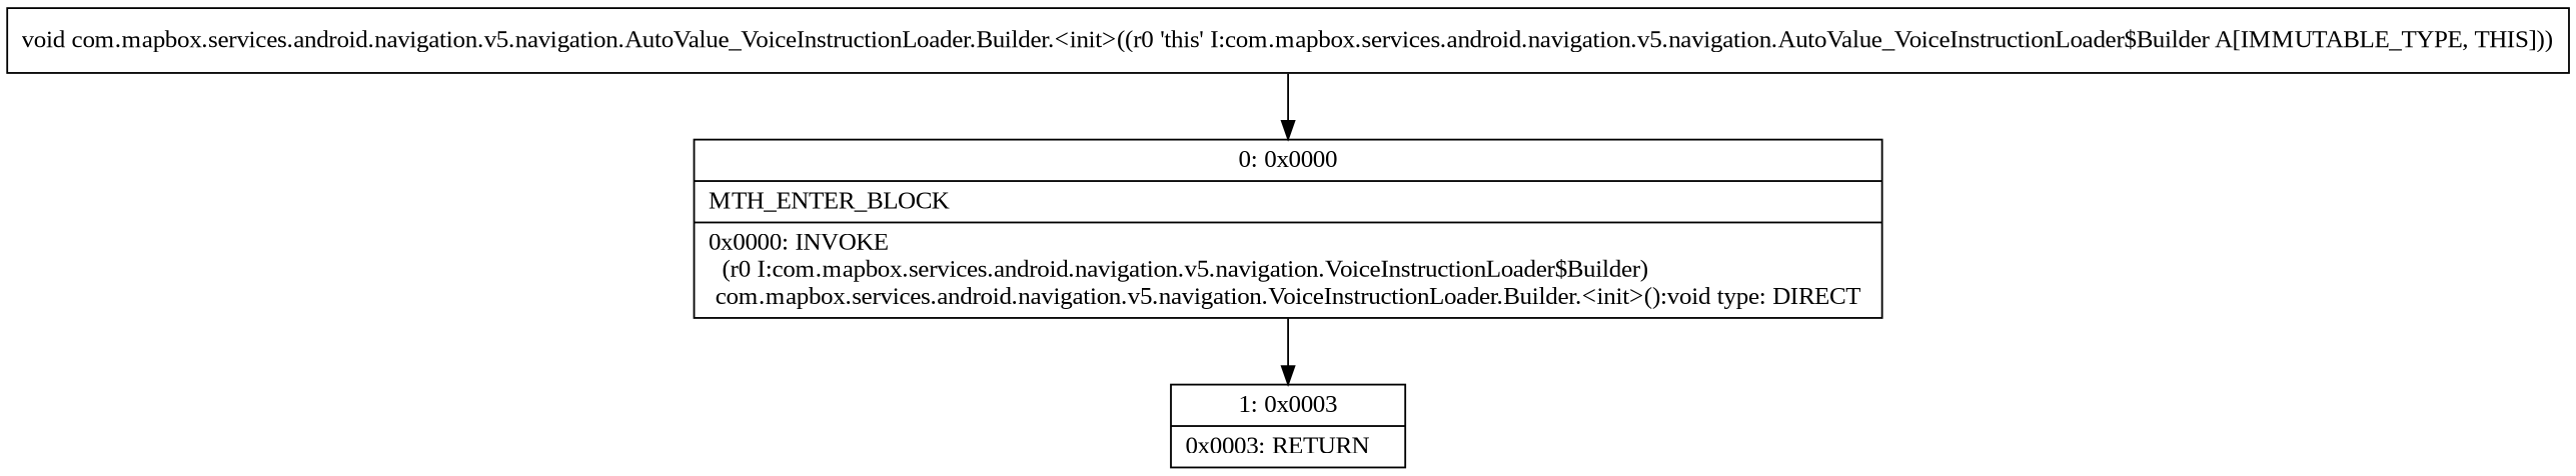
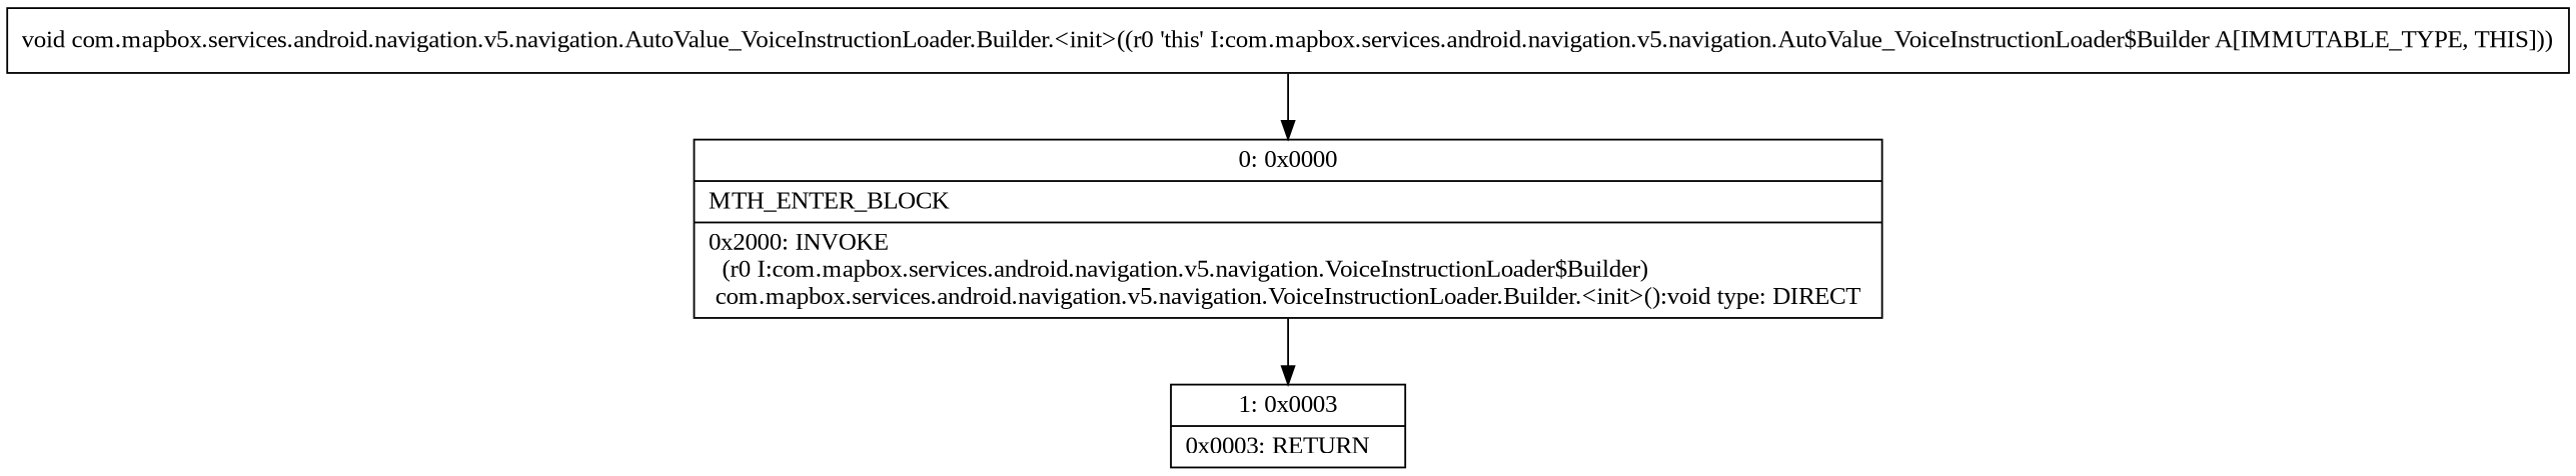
  digraph {
    fontname="Liberation Serif"
    node [shape=record fontname="Liberation Serif"]
    edge [fontname="Liberation Serif"]
-   n1 [label="{0\:\ 0x0000|MTH_ENTER_BLOCK\l|0x0000: INVOKE  \l  (r0 I:com.mapbox.services.android.navigation.v5.navigation.VoiceInstructionLoader$Builder)\l com.mapbox.services.android.navigation.v5.navigation.VoiceInstructionLoader.Builder.\<init\>():void type: DIRECT \l}"]
+   n1 [label="{0\:\ 0x0000|MTH_ENTER_BLOCK\l|0x2000: INVOKE  \l  (r0 I:com.mapbox.services.android.navigation.v5.navigation.VoiceInstructionLoader$Builder)\l com.mapbox.services.android.navigation.v5.navigation.VoiceInstructionLoader.Builder.\<init\>():void type: DIRECT \l}"]
    n2 [label="{1\:\ 0x0003|0x0003: RETURN   \l}"]
    n3 [label="{void com.mapbox.services.android.navigation.v5.navigation.AutoValue_VoiceInstructionLoader.Builder.\<init\>((r0 'this' I:com.mapbox.services.android.navigation.v5.navigation.AutoValue_VoiceInstructionLoader$Builder A[IMMUTABLE_TYPE, THIS])) }"]
    n1 -> n2
    n3 -> n1
  }
